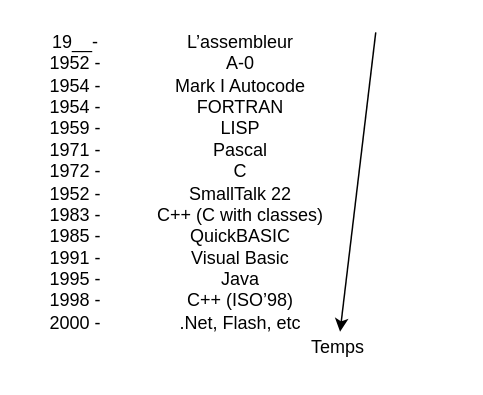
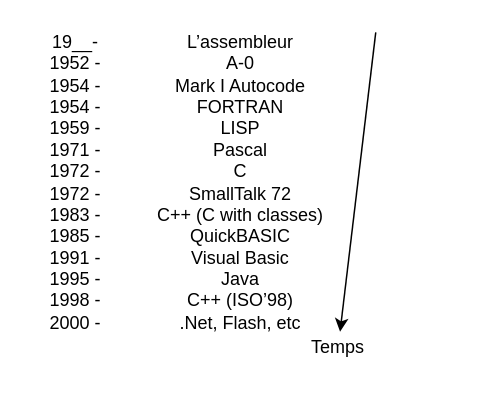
  <mxCell id="0" />
  <mxCell id="1" parent="0" />
  <mxCell id="2" value="" style="endArrow=classic;html=1;" edge="1" parent="1" target="5"><mxGeometry width="50" height="50" relative="1" as="geometry"><mxPoint x="250" y="20.929" as="sourcePoint" /><mxPoint x="250" y="225.5" as="targetPoint" /></mxGeometry></mxCell>
- <mxCell id="3" value="19__-&lt;br&gt;1952 -&lt;br&gt;1954 -&lt;br&gt;1954 -&lt;br&gt;1959 -&lt;br&gt;1971 -&lt;br&gt;1972 -&lt;br&gt;1952 -&lt;br&gt;1983 -&lt;br&gt;1985 -&lt;br&gt;1991 -&lt;br&gt;1995 -&lt;br&gt;1998 -&lt;br&gt;2000 -" style="text;html=1;strokeColor=none;fillColor=none;align=center;verticalAlign=middle;whiteSpace=wrap;rounded=0;" vertex="1" parent="1"><mxGeometry x="20" y="111" width="60" height="20" as="geometry" /></mxCell>
- <mxCell id="4" value="L’assembleur&lt;br&gt;A-0&lt;br&gt;Mark I Autocode&lt;br&gt;FORTRAN&lt;br&gt;LISP&lt;br&gt;Pascal&lt;br&gt;C&lt;br&gt;SmallTalk 22&lt;br&gt;C++ (C with classes)&lt;br&gt;QuickBASIC&lt;br&gt;Visual Basic&lt;br&gt;Java&lt;br&gt;C++ (ISO’98)&lt;br&gt;.Net, Flash, etc" style="text;html=1;strokeColor=none;fillColor=none;align=center;verticalAlign=middle;whiteSpace=wrap;rounded=0;" vertex="1" parent="1"><mxGeometry x="20" y="111" width="280" height="20" as="geometry" /></mxCell>
+ <mxCell id="3" value="19__-&lt;br&gt;1952 -&lt;br&gt;1954 -&lt;br&gt;1954 -&lt;br&gt;1959 -&lt;br&gt;1971 -&lt;br&gt;1972 -&lt;br&gt;1972 -&lt;br&gt;1983 -&lt;br&gt;1985 -&lt;br&gt;1991 -&lt;br&gt;1995 -&lt;br&gt;1998 -&lt;br&gt;2000 -" style="text;html=1;strokeColor=none;fillColor=none;align=center;verticalAlign=middle;whiteSpace=wrap;rounded=0;" vertex="1" parent="1"><mxGeometry x="20" y="111" width="60" height="20" as="geometry" /></mxCell>
+ <mxCell id="4" value="L’assembleur&lt;br&gt;A-0&lt;br&gt;Mark I Autocode&lt;br&gt;FORTRAN&lt;br&gt;LISP&lt;br&gt;Pascal&lt;br&gt;C&lt;br&gt;SmallTalk 72&lt;br&gt;C++ (C with classes)&lt;br&gt;QuickBASIC&lt;br&gt;Visual Basic&lt;br&gt;Java&lt;br&gt;C++ (ISO’98)&lt;br&gt;.Net, Flash, etc" style="text;html=1;strokeColor=none;fillColor=none;align=center;verticalAlign=middle;whiteSpace=wrap;rounded=0;" vertex="1" parent="1"><mxGeometry x="20" y="111" width="280" height="20" as="geometry" /></mxCell>
  <mxCell id="5" value="Temps" style="text;html=1;strokeColor=none;fillColor=none;align=center;verticalAlign=middle;whiteSpace=wrap;rounded=0;" vertex="1" parent="1"><mxGeometry x="205" y="220.5" width="40" height="20" as="geometry" /></mxCell>
